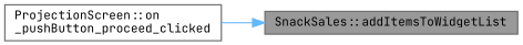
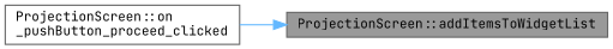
  digraph {
    rankdir=RL
    fontname="JetBrains Mono"
    node [fontname="JetBrains Mono" fontsize=10 shape=box style=filled]
-   n1 [color=gray40 fillcolor=grey60 fontcolor=black height=0.2 label="SnackSales::addItemsToWidgetList" width=0.4]
+   n1 [color=gray40 fillcolor=grey60 fontcolor=black height=0.2 label="ProjectionScreen::addItemsToWidgetList" width=0.4]
    n2 [color=grey40 fillcolor=white height=0.2 label="ProjectionScreen::on\l_pushButton_proceed_clicked" width=0.4]
    n1 -> n2 [color=steelblue1 dir=back fontname="JetBrains Mono" fontsize=10 labelfontname=Helvetica labelfontsize=10 style=solid]
  }
